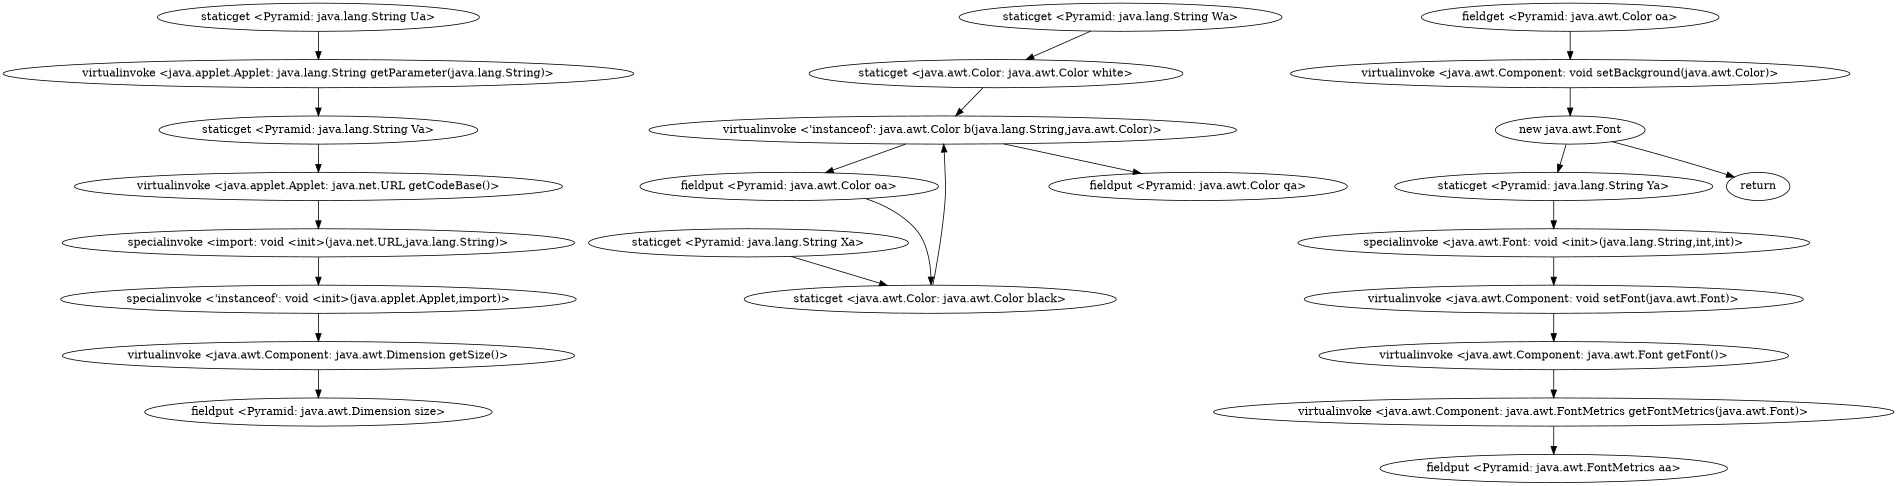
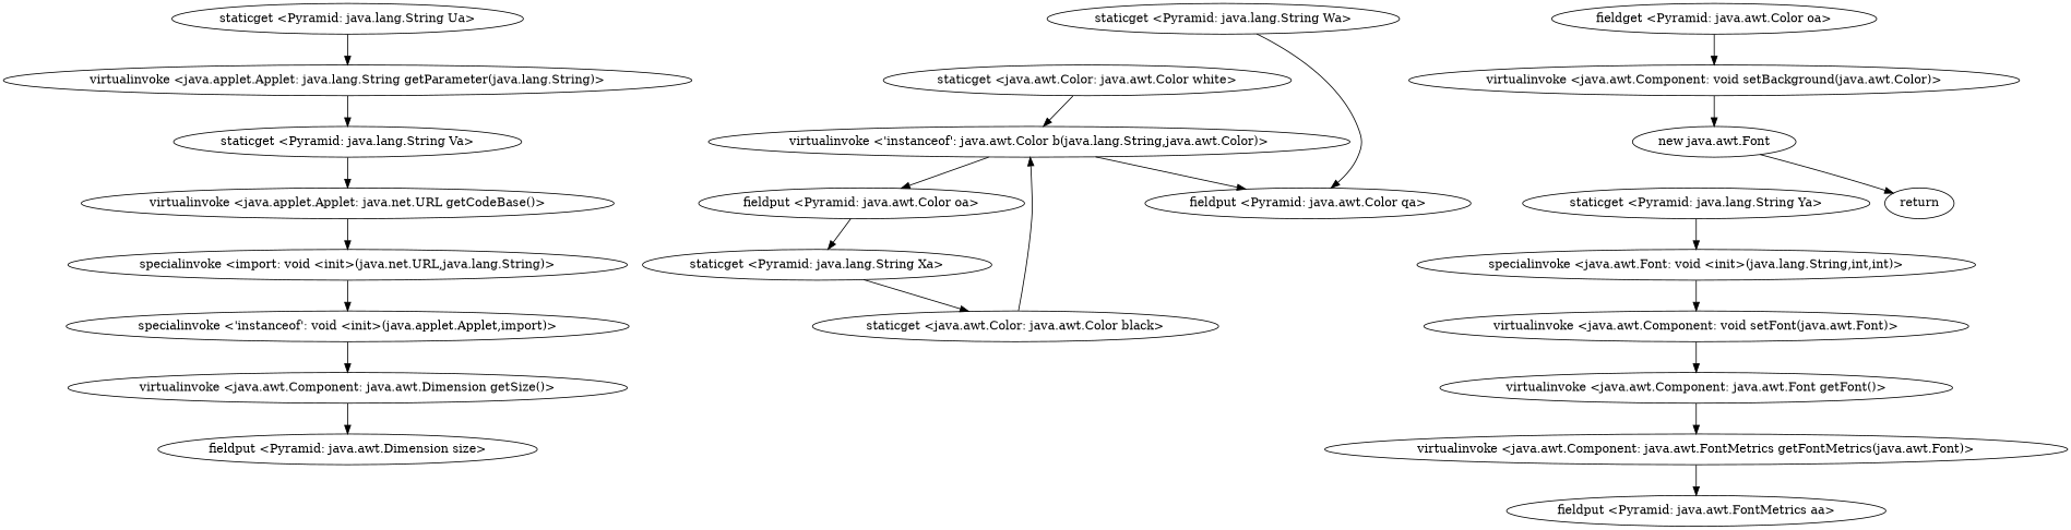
  digraph {
    "staticget <Pyramid: java.lang.String Ua>"
    "virtualinvoke <java.applet.Applet: java.lang.String getParameter(java.lang.String)>"
    "staticget <Pyramid: java.lang.String Va>"
    "virtualinvoke <java.applet.Applet: java.net.URL getCodeBase()>"
    "specialinvoke <import: void <init>(java.net.URL,java.lang.String)>"
    "specialinvoke <'instanceof': void <init>(java.applet.Applet,import)>"
    "virtualinvoke <java.awt.Component: java.awt.Dimension getSize()>"
    "fieldput <Pyramid: java.awt.Dimension size>"
    "staticget <Pyramid: java.lang.String Wa>"
    "staticget <java.awt.Color: java.awt.Color white>"
    "virtualinvoke <'instanceof': java.awt.Color b(java.lang.String,java.awt.Color)>"
    "fieldput <Pyramid: java.awt.Color oa>"
    "fieldput <Pyramid: java.awt.Color qa>"
    "staticget <Pyramid: java.lang.String Xa>"
    "staticget <java.awt.Color: java.awt.Color black>"
    "fieldget <Pyramid: java.awt.Color oa>"
    "virtualinvoke <java.awt.Component: void setBackground(java.awt.Color)>"
    "new java.awt.Font"
    "staticget <Pyramid: java.lang.String Ya>"
    return
    "specialinvoke <java.awt.Font: void <init>(java.lang.String,int,int)>"
    "virtualinvoke <java.awt.Component: void setFont(java.awt.Font)>"
    "virtualinvoke <java.awt.Component: java.awt.Font getFont()>"
    "virtualinvoke <java.awt.Component: java.awt.FontMetrics getFontMetrics(java.awt.Font)>"
    "fieldput <Pyramid: java.awt.FontMetrics aa>"
    "staticget <Pyramid: java.lang.String Ua>" -> "virtualinvoke <java.applet.Applet: java.lang.String getParameter(java.lang.String)>"
    "virtualinvoke <java.applet.Applet: java.lang.String getParameter(java.lang.String)>" -> "staticget <Pyramid: java.lang.String Va>"
    "staticget <Pyramid: java.lang.String Va>" -> "virtualinvoke <java.applet.Applet: java.net.URL getCodeBase()>"
    "virtualinvoke <java.applet.Applet: java.net.URL getCodeBase()>" -> "specialinvoke <import: void <init>(java.net.URL,java.lang.String)>"
    "specialinvoke <import: void <init>(java.net.URL,java.lang.String)>" -> "specialinvoke <'instanceof': void <init>(java.applet.Applet,import)>"
    "specialinvoke <'instanceof': void <init>(java.applet.Applet,import)>" -> "virtualinvoke <java.awt.Component: java.awt.Dimension getSize()>"
    "virtualinvoke <java.awt.Component: java.awt.Dimension getSize()>" -> "fieldput <Pyramid: java.awt.Dimension size>"
-   "staticget <Pyramid: java.lang.String Wa>" -> "staticget <java.awt.Color: java.awt.Color white>"
+   "staticget <Pyramid: java.lang.String Wa>" -> "fieldput <Pyramid: java.awt.Color qa>"
    "staticget <java.awt.Color: java.awt.Color white>" -> "virtualinvoke <'instanceof': java.awt.Color b(java.lang.String,java.awt.Color)>"
    "virtualinvoke <'instanceof': java.awt.Color b(java.lang.String,java.awt.Color)>" -> "fieldput <Pyramid: java.awt.Color oa>"
    "virtualinvoke <'instanceof': java.awt.Color b(java.lang.String,java.awt.Color)>" -> "fieldput <Pyramid: java.awt.Color qa>"
-   "fieldput <Pyramid: java.awt.Color oa>" -> "staticget <java.awt.Color: java.awt.Color black>"
+   "fieldput <Pyramid: java.awt.Color oa>" -> "staticget <Pyramid: java.lang.String Xa>"
    "staticget <Pyramid: java.lang.String Xa>" -> "staticget <java.awt.Color: java.awt.Color black>"
    "staticget <java.awt.Color: java.awt.Color black>" -> "virtualinvoke <'instanceof': java.awt.Color b(java.lang.String,java.awt.Color)>"
    "fieldget <Pyramid: java.awt.Color oa>" -> "virtualinvoke <java.awt.Component: void setBackground(java.awt.Color)>"
    "virtualinvoke <java.awt.Component: void setBackground(java.awt.Color)>" -> "new java.awt.Font"
-   "new java.awt.Font" -> "staticget <Pyramid: java.lang.String Ya>"
    "new java.awt.Font" -> return
    "staticget <Pyramid: java.lang.String Ya>" -> "specialinvoke <java.awt.Font: void <init>(java.lang.String,int,int)>"
    "specialinvoke <java.awt.Font: void <init>(java.lang.String,int,int)>" -> "virtualinvoke <java.awt.Component: void setFont(java.awt.Font)>"
    "virtualinvoke <java.awt.Component: void setFont(java.awt.Font)>" -> "virtualinvoke <java.awt.Component: java.awt.Font getFont()>"
    "virtualinvoke <java.awt.Component: java.awt.Font getFont()>" -> "virtualinvoke <java.awt.Component: java.awt.FontMetrics getFontMetrics(java.awt.Font)>"
    "virtualinvoke <java.awt.Component: java.awt.FontMetrics getFontMetrics(java.awt.Font)>" -> "fieldput <Pyramid: java.awt.FontMetrics aa>"
  }
